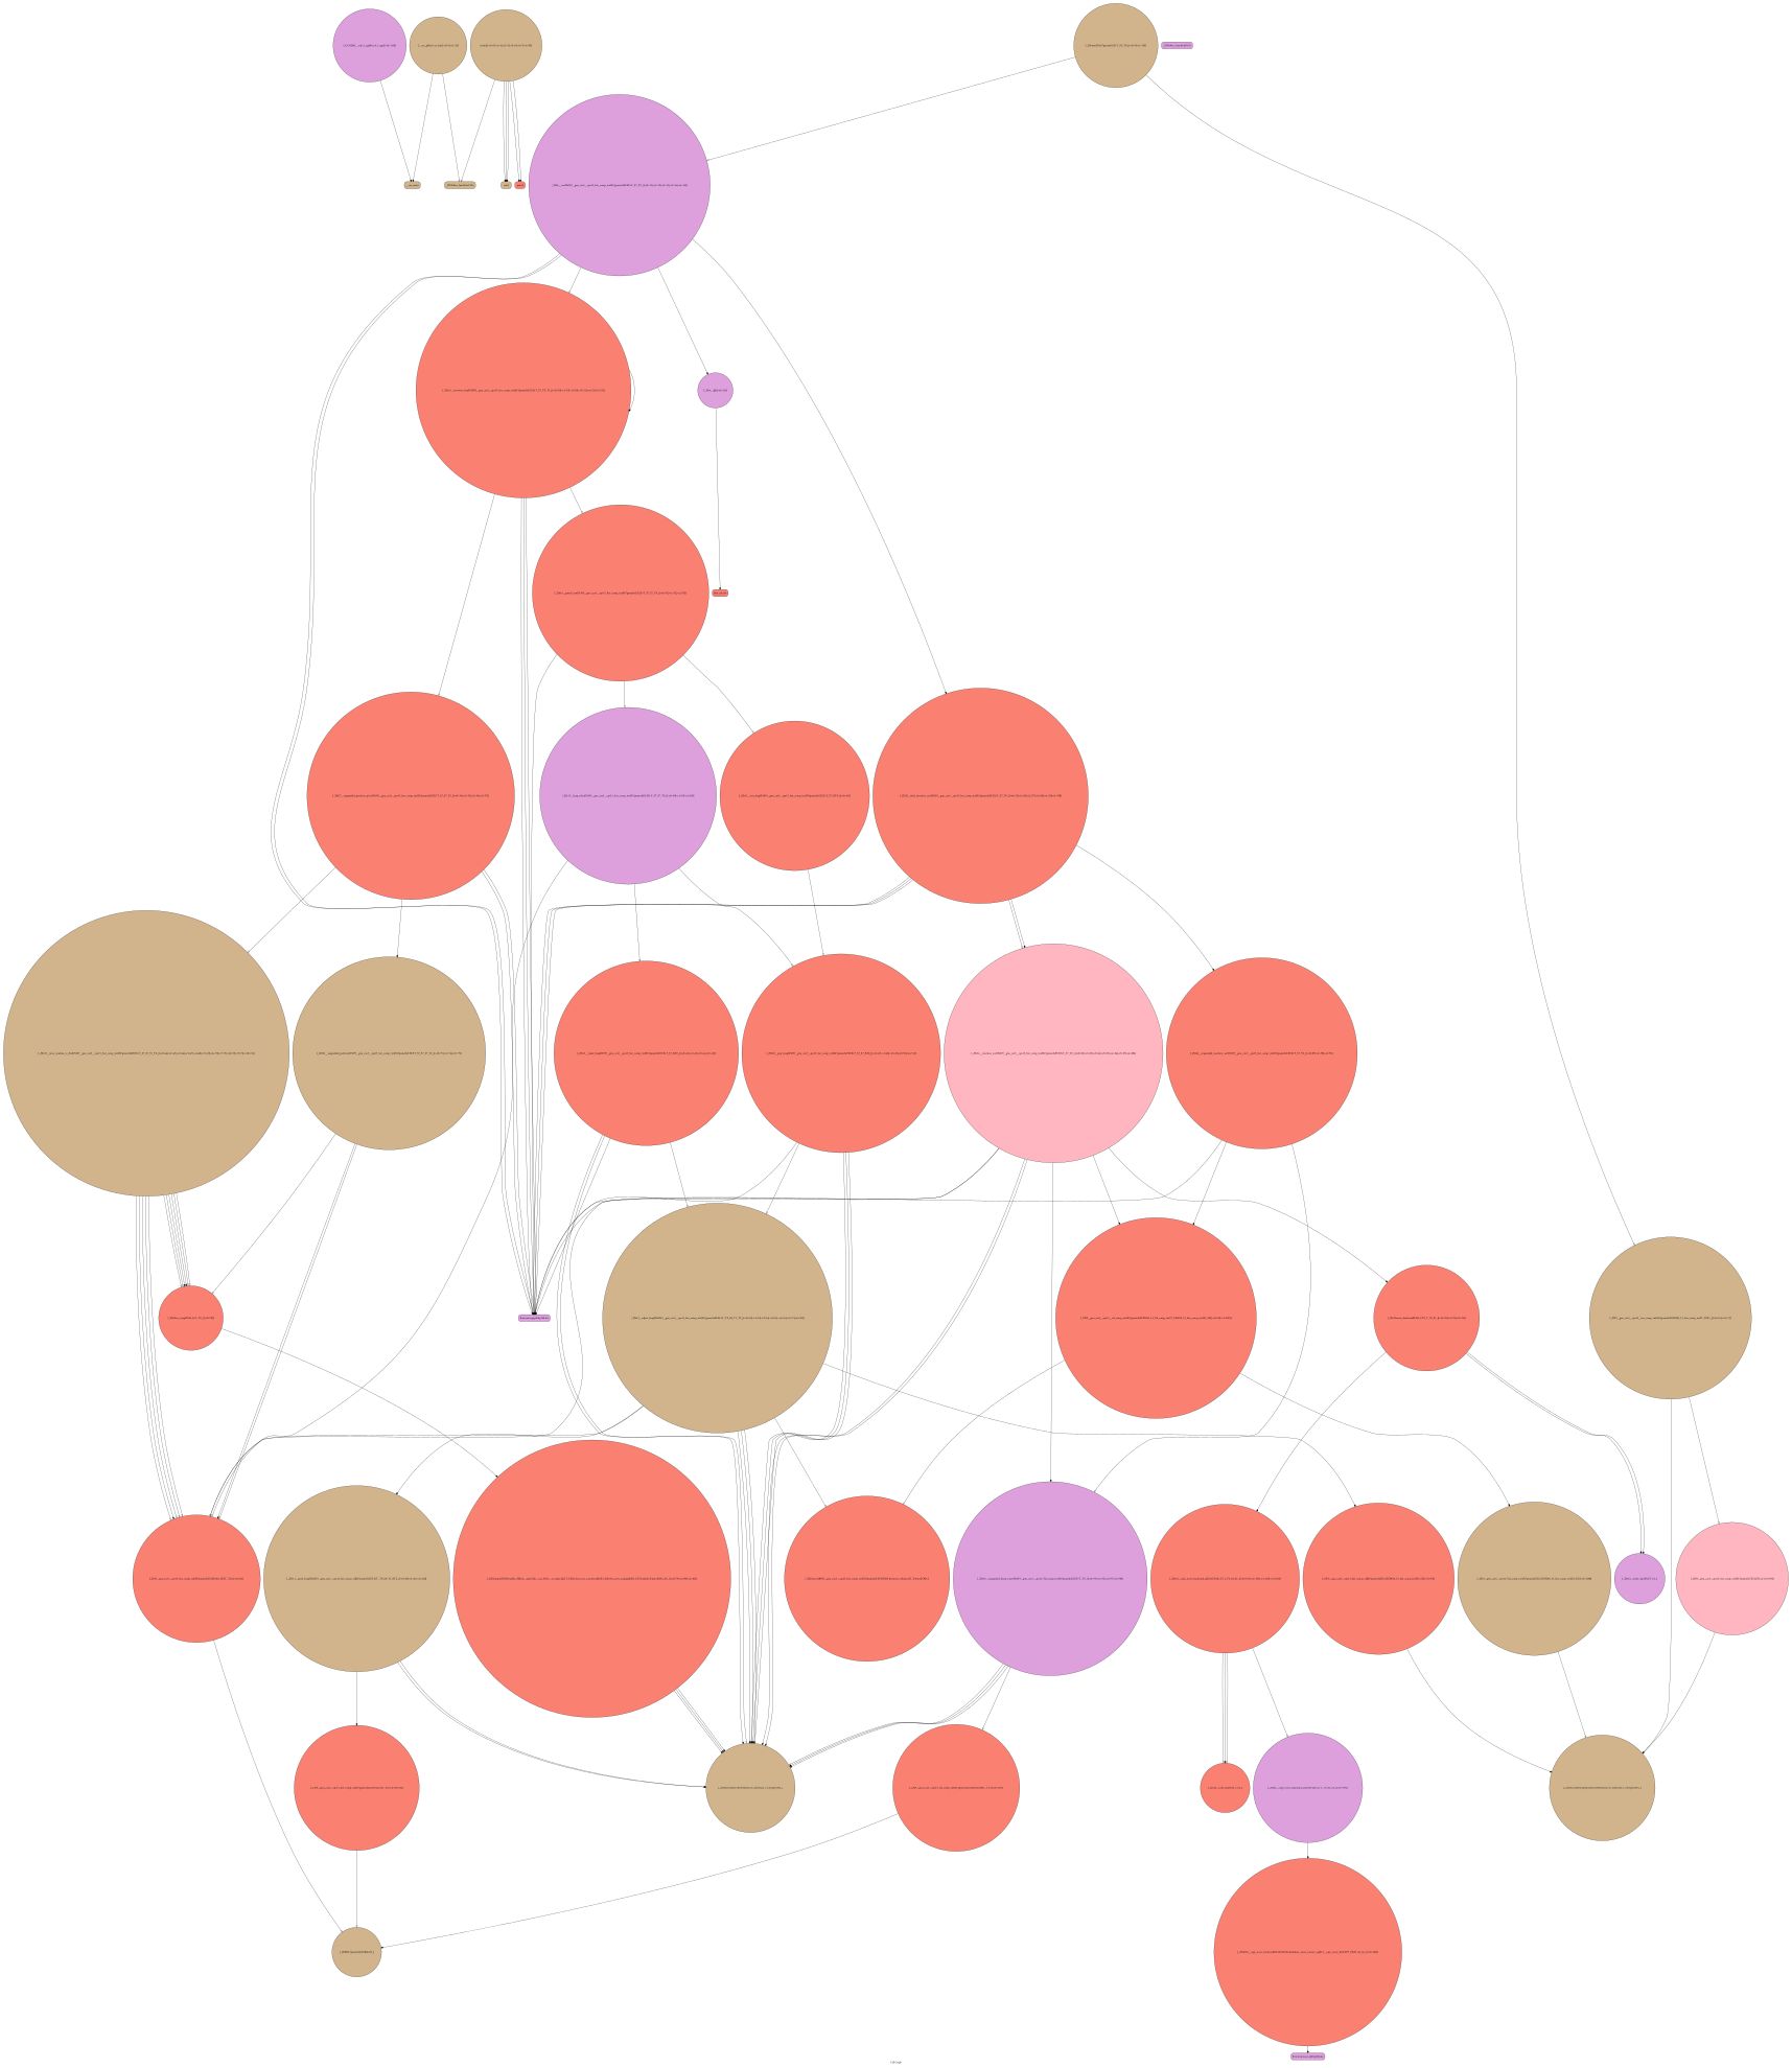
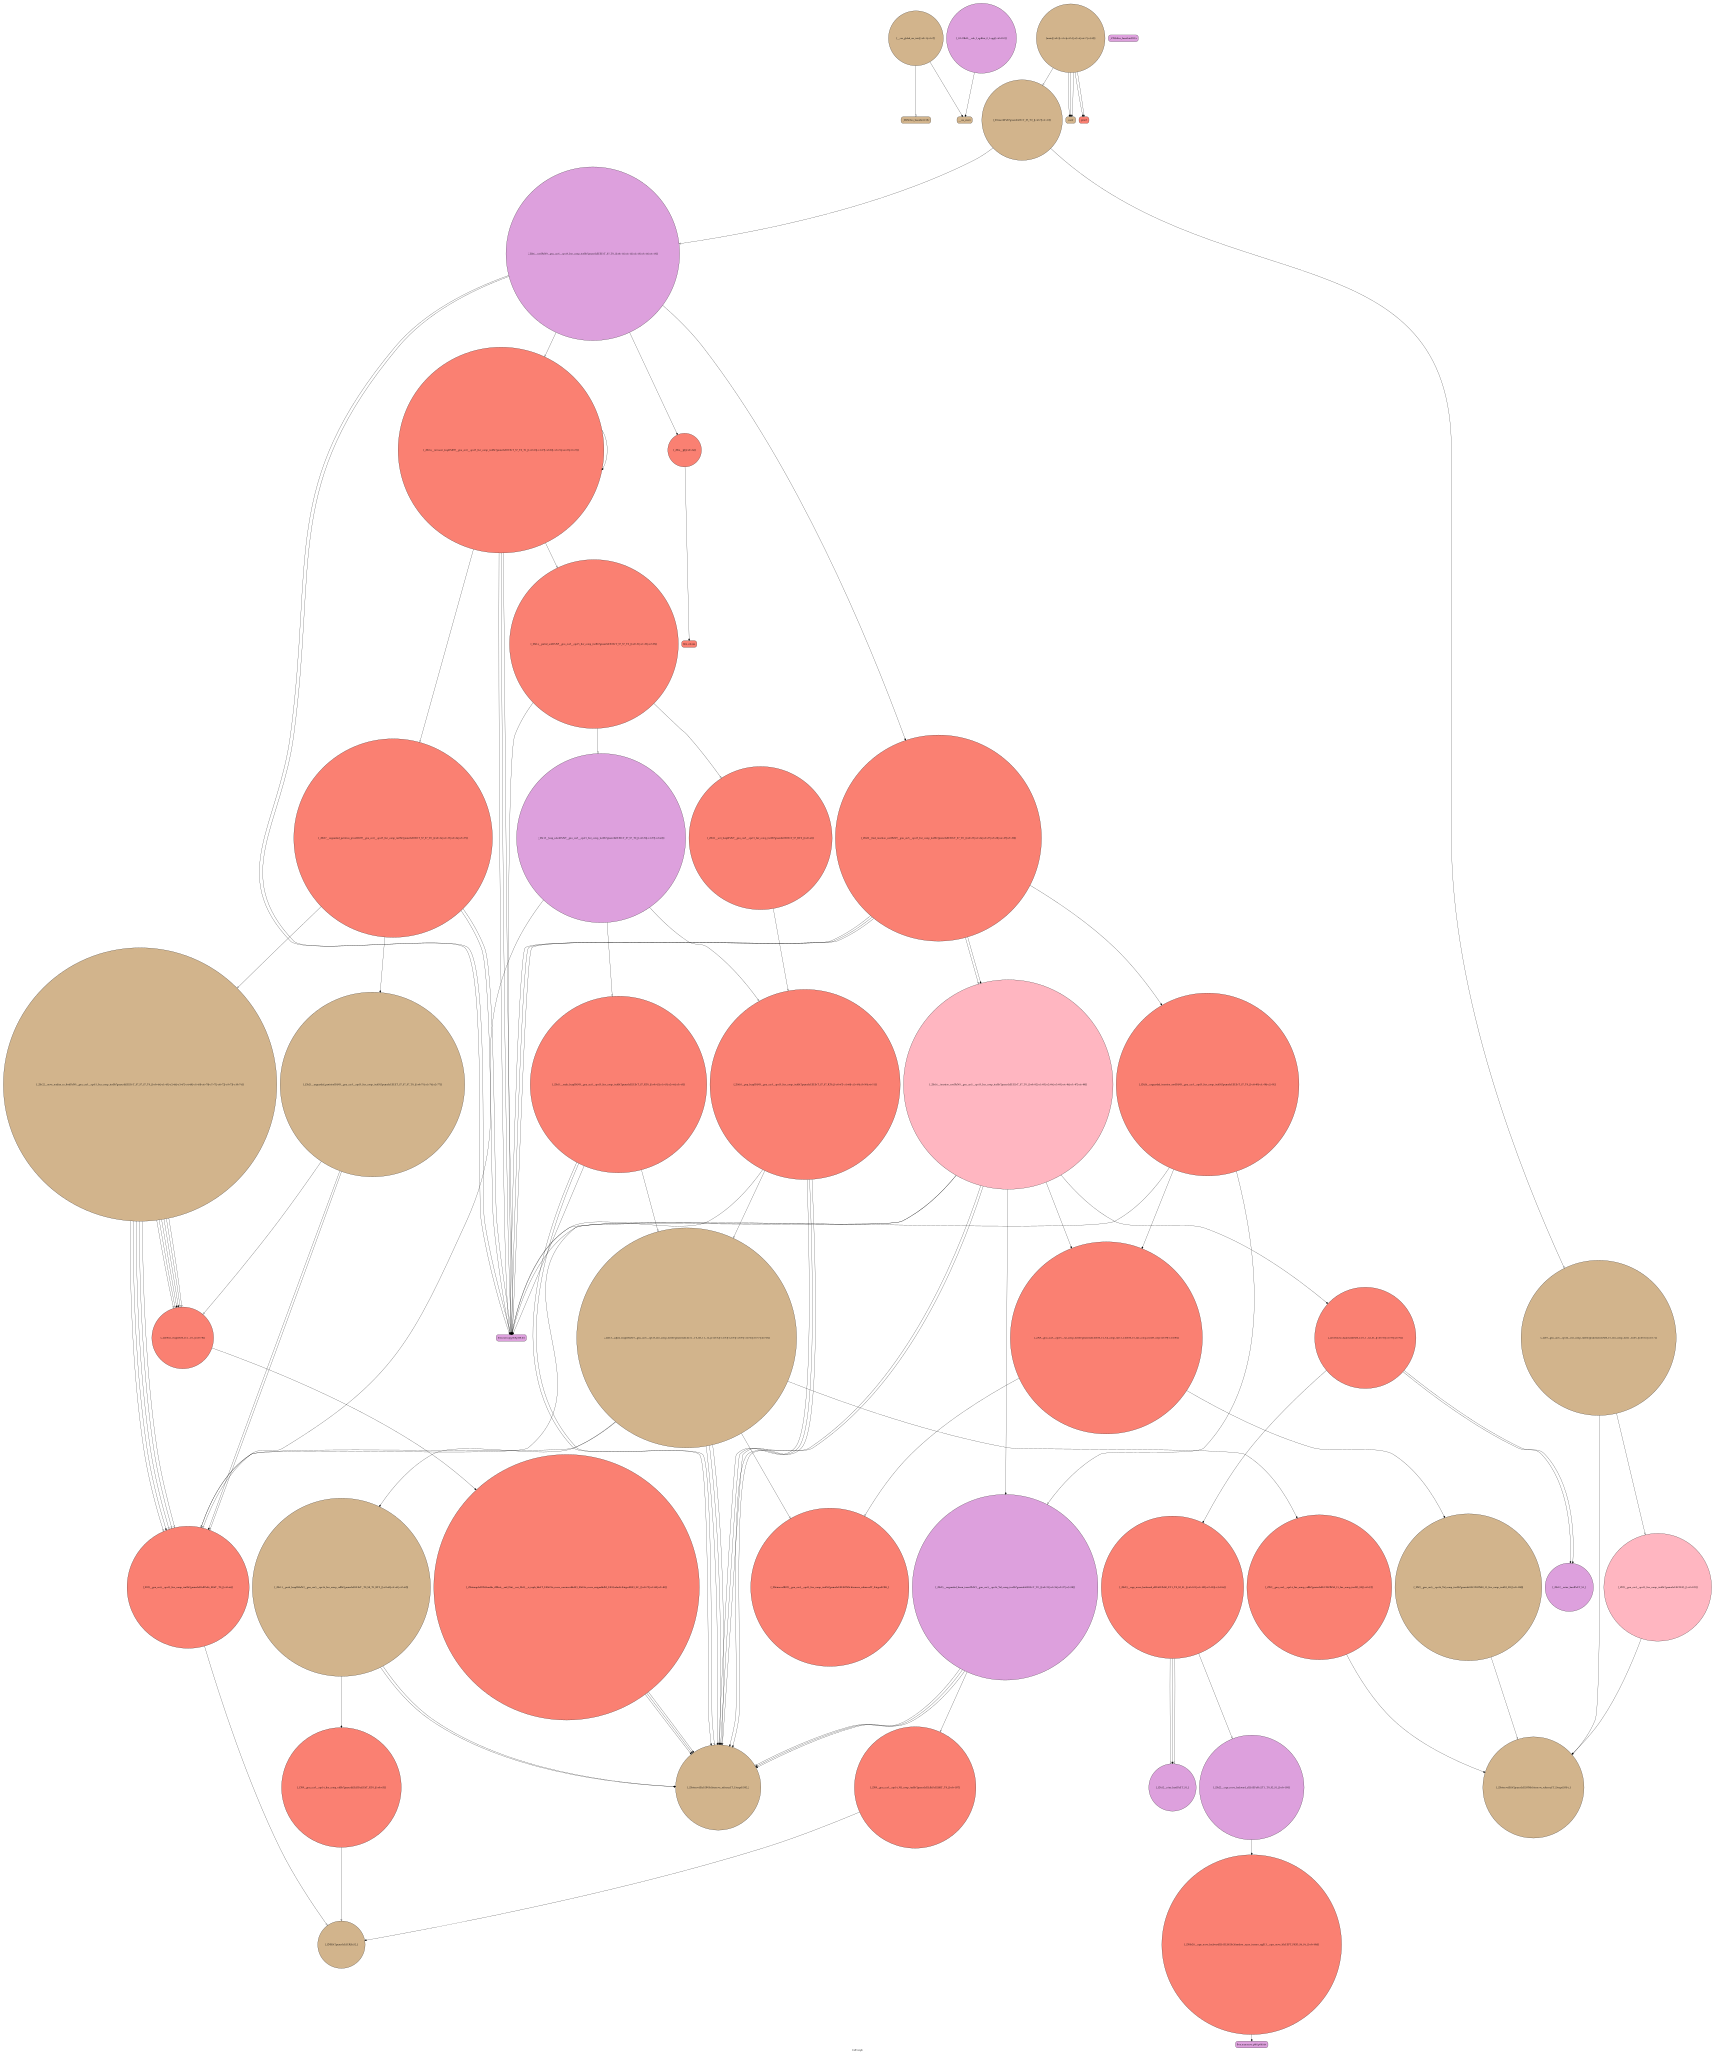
  digraph {
    fontname="EB Garamond"
    label="Call Graph"
    node [fillcolor=salmon fontname="EB Garamond" shape=circle style=filled]
    edge [arrowhead=diamond color=black fontname="EB Garamond" tailport=s0]
    n1 [fillcolor=tan label="{__cxx_global_var_init|{<s0>1|<s1>2}}"]
    n2 [fillcolor=tan label="{_ZNSt8ios_base4InitC1Ev}" shape=Mrecord]
    n3 [fillcolor=tan label="{__cxa_atexit}" shape=Mrecord]
    n4 [label="{_ZN9__gnu_cxx5__ops14_Val_comp_iterISt7greaterIxEEclIxPxEEbRT_T0_|{<s0>107}}"]
    n5 [fillcolor=tan label="{_ZNKSt7greaterIxEclERKxS2_}"]
    n6 [fillcolor=tan label="{_ZSt4sortIPxSt7greaterIxEEvT_S3_T0_|{<s0>9|<s1>10}}"]
    n7 [fillcolor=tan label="{_ZN9__gnu_cxx5__ops16__iter_comp_iterISt7greaterIxEEENS0_15_Iter_comp_iterIT_EES5_|{<s0>16|<s1>17}}"]
    n8 [fillcolor=plum label="{_ZSt6__sortIPxN9__gnu_cxx5__ops15_Iter_comp_iterISt7greaterIxEEEEvT_S7_T0_|{<s0>11|<s1>12|<s2>13|<s3>14|<s4>15}}"]
    n9 [fillcolor=tan label="{_ZSt4moveIRSt7greaterIxEEONSt16remove_referenceIT_E4typeEOS4_}"]
    n10 [fillcolor=lightpink label="{_ZN9__gnu_cxx5__ops15_Iter_comp_iterISt7greaterIxEEC2ES3_|{<s0>109}}"]
    n11 [fillcolor=plum label="{llvm.memcpy.p0i8.p0i8.i64}" shape=Mrecord]
-   n12 [fillcolor=plum label="{_ZSt4__lgl|{<s0>24}}"]
+   n12 [label="{_ZSt4__lgl|{<s0>24}}"]
    n13 [label="{_ZSt16__introsort_loopIPxlN9__gnu_cxx5__ops15_Iter_comp_iterISt7greaterIxEEEEvT_S7_T0_T1_|{<s0>18|<s1>19|<s2>20|<s3>21|<s4>22|<s5>23}}"]
    n14 [label="{_ZSt22__final_insertion_sortIPxN9__gnu_cxx5__ops15_Iter_comp_iterISt7greaterIxEEEEvT_S7_T0_|{<s0>25|<s1>26|<s2>27|<s3>28|<s4>29|<s5>30}}"]
    n15 [label="{llvm.ctlz.i64}" shape=Mrecord]
    n16 [label="{_ZSt14__partial_sortIPxN9__gnu_cxx5__ops15_Iter_comp_iterISt7greaterIxEEEEvT_S7_S7_T0_|{<s0>31|<s1>32|<s2>33}}"]
    n17 [label="{_ZSt27__unguarded_partition_pivotIPxN9__gnu_cxx5__ops15_Iter_comp_iterISt7greaterIxEEEET_S7_S7_T0_|{<s0>34|<s1>35|<s2>36|<s3>37}}"]
    n18 [label="{_ZSt26__unguarded_insertion_sortIPxN9__gnu_cxx5__ops15_Iter_comp_iterISt7greaterIxEEEEvT_S7_T0_|{<s0>89|<s1>90|<s2>91}}"]
    n19 [fillcolor=lightpink label="{_ZSt16__insertion_sortIPxN9__gnu_cxx5__ops15_Iter_comp_iterISt7greaterIxEEEEvT_S7_T0_|{<s0>82|<s1>83|<s2>84|<s3>85|<s4>86|<s5>87|<s6>88}}"]
    n20 [fillcolor=plum label="{_ZSt13__heap_selectIPxN9__gnu_cxx5__ops15_Iter_comp_iterISt7greaterIxEEEEvT_S7_S7_T0_|{<s0>38|<s1>39|<s2>40}}"]
    n21 [label="{_ZSt11__sort_heapIPxN9__gnu_cxx5__ops15_Iter_comp_iterISt7greaterIxEEEEvT_S7_RT0_|{<s0>41}}"]
    n22 [label="{_ZSt11__make_heapIPxN9__gnu_cxx5__ops15_Iter_comp_iterISt7greaterIxEEEEvT_S7_RT0_|{<s0>42|<s1>43|<s2>44|<s3>45}}"]
    n23 [label="{_ZN9__gnu_cxx5__ops15_Iter_comp_iterISt7greaterIxEEclIPxS6_EEbT_T0_|{<s0>46}}"]
    n24 [label="{_ZSt10__pop_heapIPxN9__gnu_cxx5__ops15_Iter_comp_iterISt7greaterIxEEEEvT_S7_S7_RT0_|{<s0>47|<s1>48|<s2>49|<s3>50|<s4>51}}"]
    n25 [fillcolor=tan label="{_ZSt4moveIRxEONSt16remove_referenceIT_E4typeEOS2_}"]
    n26 [fillcolor=tan label="{_ZSt13__adjust_heapIPxlxN9__gnu_cxx5__ops15_Iter_comp_iterISt7greaterIxEEEEvT_T0_S8_T1_T2_|{<s0>52|<s1>53|<s2>54|<s3>55|<s4>56|<s5>57|<s6>58}}"]
    n27 [label="{_ZN9__gnu_cxx5__ops15__val_comp_iterISt7greaterIxEEENS0_14_Val_comp_iterIT_EENS0_15_Iter_comp_iterIS5_EE|{<s0>99|<s1>100}}"]
    n28 [fillcolor=plum label="{_ZSt25__unguarded_linear_insertIPxN9__gnu_cxx5__ops14_Val_comp_iterISt7greaterIxEEEEvT_T0_|{<s0>95|<s1>96|<s2>97|<s3>98}}"]
    n29 [fillcolor=tan label="{_ZN9__gnu_cxx5__ops14_Val_comp_iterISt7greaterIxEEC2EONS0_15_Iter_comp_iterIS3_EE|{<s0>108}}"]
    n30 [label="{_ZSt4moveIRN9__gnu_cxx5__ops15_Iter_comp_iterISt7greaterIxEEEEONSt16remove_referenceIT_E4typeEOS8_}"]
-   n31 [label="{_ZSt12__niter_baseIPxET_S1_}"]
+   n31 [fillcolor=plum label="{_ZSt12__niter_baseIPxET_S1_}"]
    n32 [fillcolor=tan label="{main|{<s0>3|<s1>4|<s2>5|<s3>6|<s4>7|<s5>8}}"]
    n33 [fillcolor=tan label="{scanf}" shape=Mrecord]
    n34 [label="{printf}" shape=Mrecord]
    n35 [fillcolor=tan label="{_ZSt11__push_heapIPxlxN9__gnu_cxx5__ops14_Iter_comp_valISt7greaterIxEEEEvT_T0_S8_T1_RT2_|{<s0>60|<s1>61|<s2>62}}"]
    n36 [label="{_ZN9__gnu_cxx5__ops14_Iter_comp_valISt7greaterIxEEC2EONS0_15_Iter_comp_iterIS3_EE|{<s0>59}}"]
    n37 [label="{_ZN9__gnu_cxx5__ops14_Iter_comp_valISt7greaterIxEEclIPxxEEbT_RT0_|{<s0>63}}"]
    n38 [label="{_ZSt4swapIxENSt9enable_ifIXsr6__and_ISt6__not_ISt15__is_tuple_likeIT_EESt21is_move_constructibleIS3_ESt18is_move_assignableIS3_EEE5valueEvE4typeERS3_SC_|{<s0>79|<s1>80|<s2>81}}"]
    n39 [label="{_ZSt23__copy_move_backward_a2ILb1EPxS0_ET1_T0_S2_S1_|{<s0>101|<s1>102|<s2>103|<s3>104}}"]
    n40 [fillcolor=plum label="{_ZSt22__copy_move_backward_aILb1EPxS0_ET1_T0_S2_S1_|{<s0>105}}"]
    n41 [label="{_ZNSt20__copy_move_backwardILb1ELb1ESt26random_access_iterator_tagE13__copy_move_bIxEEPT_PKS3_S6_S4_|{<s0>106}}"]
    n42 [fillcolor=plum label="{llvm.memmove.p0i8.p0i8.i64}" shape=Mrecord]
    n43 [fillcolor=tan label="{_ZSt22__move_median_to_firstIPxN9__gnu_cxx5__ops15_Iter_comp_iterISt7greaterIxEEEEvT_S7_S7_S7_T0_|{<s0>64|<s1>65|<s2>66|<s3>67|<s4>68|<s5>69|<s6>70|<s7>71|<s8>72|<s9>73|<s10>74}}"]
    n44 [fillcolor=tan label="{_ZSt21__unguarded_partitionIPxN9__gnu_cxx5__ops15_Iter_comp_iterISt7greaterIxEEEET_S7_S7_S7_T0_|{<s0>75|<s1>76|<s2>77}}"]
    n45 [label="{_ZSt13move_backwardIPxS0_ET0_T_S2_S1_|{<s0>92|<s1>93|<s2>94}}"]
    n46 [label="{_ZSt9iter_swapIPxS0_EvT_T0_|{<s0>78}}"]
    n47 [fillcolor=plum label="{_ZSt12__miter_baseIPxET_S1_}"]
    n48 [fillcolor=plum label="{_ZNSt8ios_base4InitD1Ev}" shape=Mrecord]
    n49 [fillcolor=plum label="{_GLOBAL__sub_I_xgdfirst_0_1.cpp|{<s0>110}}"]
    n1 -> n2 [arrowhead=onormal]
    n1 -> n3 [tailport=s1]
    n4 -> n5
    n6 -> n7 [arrowhead=onormal]
    n6 -> n8 [arrowhead=onormal tailport=s1]
    n7 -> n9 [arrowhead=onormal]
    n7 -> n10 [arrowhead=onormal tailport=s1]
    n8 -> n11 [arrowhead=onormal tailport=s1]
    n8 -> n11 [arrowhead=onormal tailport=s3]
    n8 -> n12
    n8 -> n13 [arrowhead=onormal tailport=s2]
    n8 -> n14 [tailport=s4]
    n10 -> n9
    n12 -> n15
    n13 -> n11
    n13 -> n11 [tailport=s2]
    n13 -> n11 [tailport=s4]
    n13 -> n13 [tailport=s5]
    n13 -> n16 [arrowhead=onormal tailport=s1]
    n13 -> n17 [arrowhead=onormal tailport=s3]
    n14 -> n11
    n14 -> n11 [arrowhead=onormal tailport=s2]
    n14 -> n11 [arrowhead=onormal tailport=s4]
    n14 -> n18 [tailport=s3]
    n14 -> n19 [arrowhead=onormal tailport=s1]
    n14 -> n19 [tailport=s5]
    n16 -> n11
    n16 -> n20 [arrowhead=onormal tailport=s1]
    n16 -> n21 [arrowhead=onormal tailport=s2]
    n17 -> n11
    n17 -> n11 [arrowhead=onormal tailport=s2]
    n17 -> n43 [arrowhead=onormal tailport=s1]
    n17 -> n44 [tailport=s3]
    n18 -> n11 [arrowhead=onormal]
    n18 -> n27 [tailport=s1]
    n18 -> n28 [arrowhead=onormal tailport=s2]
    n19 -> n11 [tailport=s4]
    n19 -> n23 [arrowhead=onormal]
    n19 -> n25 [tailport=s1]
    n19 -> n25 [tailport=s3]
    n19 -> n27 [tailport=s5]
    n19 -> n28 [tailport=s6]
    n19 -> n45 [tailport=s2]
    n20 -> n22 [arrowhead=onormal]
    n20 -> n23 [arrowhead=onormal tailport=s1]
    n20 -> n24 [arrowhead=onormal tailport=s2]
    n21 -> n24 [arrowhead=onormal]
    n22 -> n11 [tailport=s2]
    n22 -> n25
    n22 -> n25 [arrowhead=onormal tailport=s1]
    n22 -> n26 [arrowhead=onormal tailport=s3]
    n23 -> n5 [arrowhead=onormal]
    n24 -> n11 [arrowhead=onormal tailport=s3]
    n24 -> n25
    n24 -> n25 [tailport=s1]
    n24 -> n25 [arrowhead=onormal tailport=s2]
    n24 -> n26 [arrowhead=onormal tailport=s4]
    n26 -> n23 [arrowhead=onormal]
    n26 -> n25 [tailport=s1]
    n26 -> n25 [tailport=s2]
    n26 -> n25 [tailport=s5]
    n26 -> n30 [arrowhead=onormal tailport=s3]
    n26 -> n35 [tailport=s6]
    n26 -> n36 [tailport=s4]
    n27 -> n29 [tailport=s1]
    n27 -> n30 [arrowhead=onormal]
    n28 -> n4 [arrowhead=onormal tailport=s1]
    n28 -> n25 [arrowhead=onormal]
    n28 -> n25 [tailport=s2]
    n28 -> n25 [tailport=s3]
    n29 -> n9 [arrowhead=onormal]
-   n32 -> n2 [arrowhead=onormal tailport=s4]
+   n32 -> n6 [arrowhead=onormal tailport=s4]
    n32 -> n33
    n32 -> n33 [tailport=s1]
    n32 -> n33 [tailport=s2]
    n32 -> n34 [tailport=s3]
    n32 -> n34 [tailport=s5]
    n35 -> n25 [tailport=s1]
    n35 -> n25 [tailport=s2]
    n35 -> n37
    n36 -> n9
    n37 -> n5 [arrowhead=onormal]
    n38 -> n25
    n38 -> n25 [tailport=s1]
    n38 -> n25 [tailport=s2]
    n39 -> n31 [arrowhead=onormal]
    n39 -> n31 [tailport=s1]
    n39 -> n31 [arrowhead=onormal tailport=s2]
    n39 -> n40 [arrowhead=onormal tailport=s3]
    n40 -> n41
    n41 -> n42
    n43 -> n23 [arrowhead=onormal]
    n43 -> n23 [tailport=s1]
    n43 -> n23 [arrowhead=onormal tailport=s3]
    n43 -> n23 [arrowhead=onormal tailport=s6]
    n43 -> n23 [arrowhead=onormal tailport=s8]
    n43 -> n46 [arrowhead=onormal tailport=s2]
    n43 -> n46 [arrowhead=onormal tailport=s4]
    n43 -> n46 [tailport=s5]
    n43 -> n46 [tailport=s7]
    n43 -> n46 [arrowhead=onormal tailport=s9]
    n43 -> n46 [arrowhead=onormal tailport=s10]
    n44 -> n23
    n44 -> n23 [arrowhead=onormal tailport=s1]
    n44 -> n46 [arrowhead=onormal tailport=s2]
    n45 -> n39 [tailport=s2]
    n45 -> n47
    n45 -> n47 [tailport=s1]
    n46 -> n38
    n49 -> n3
  }
